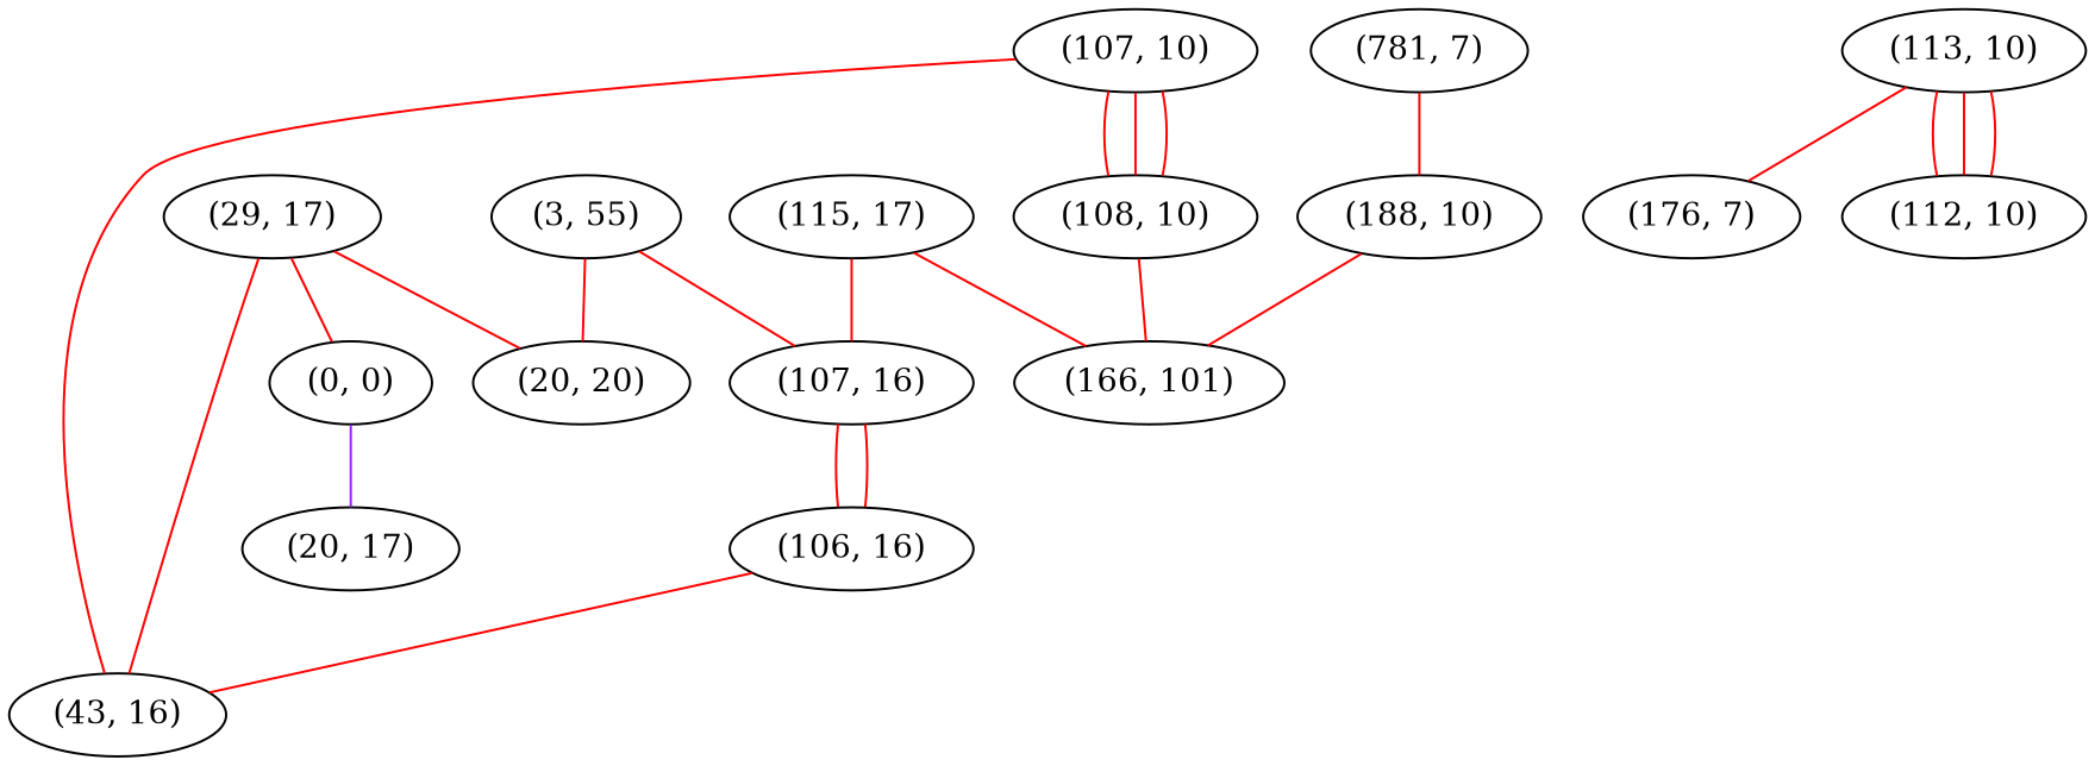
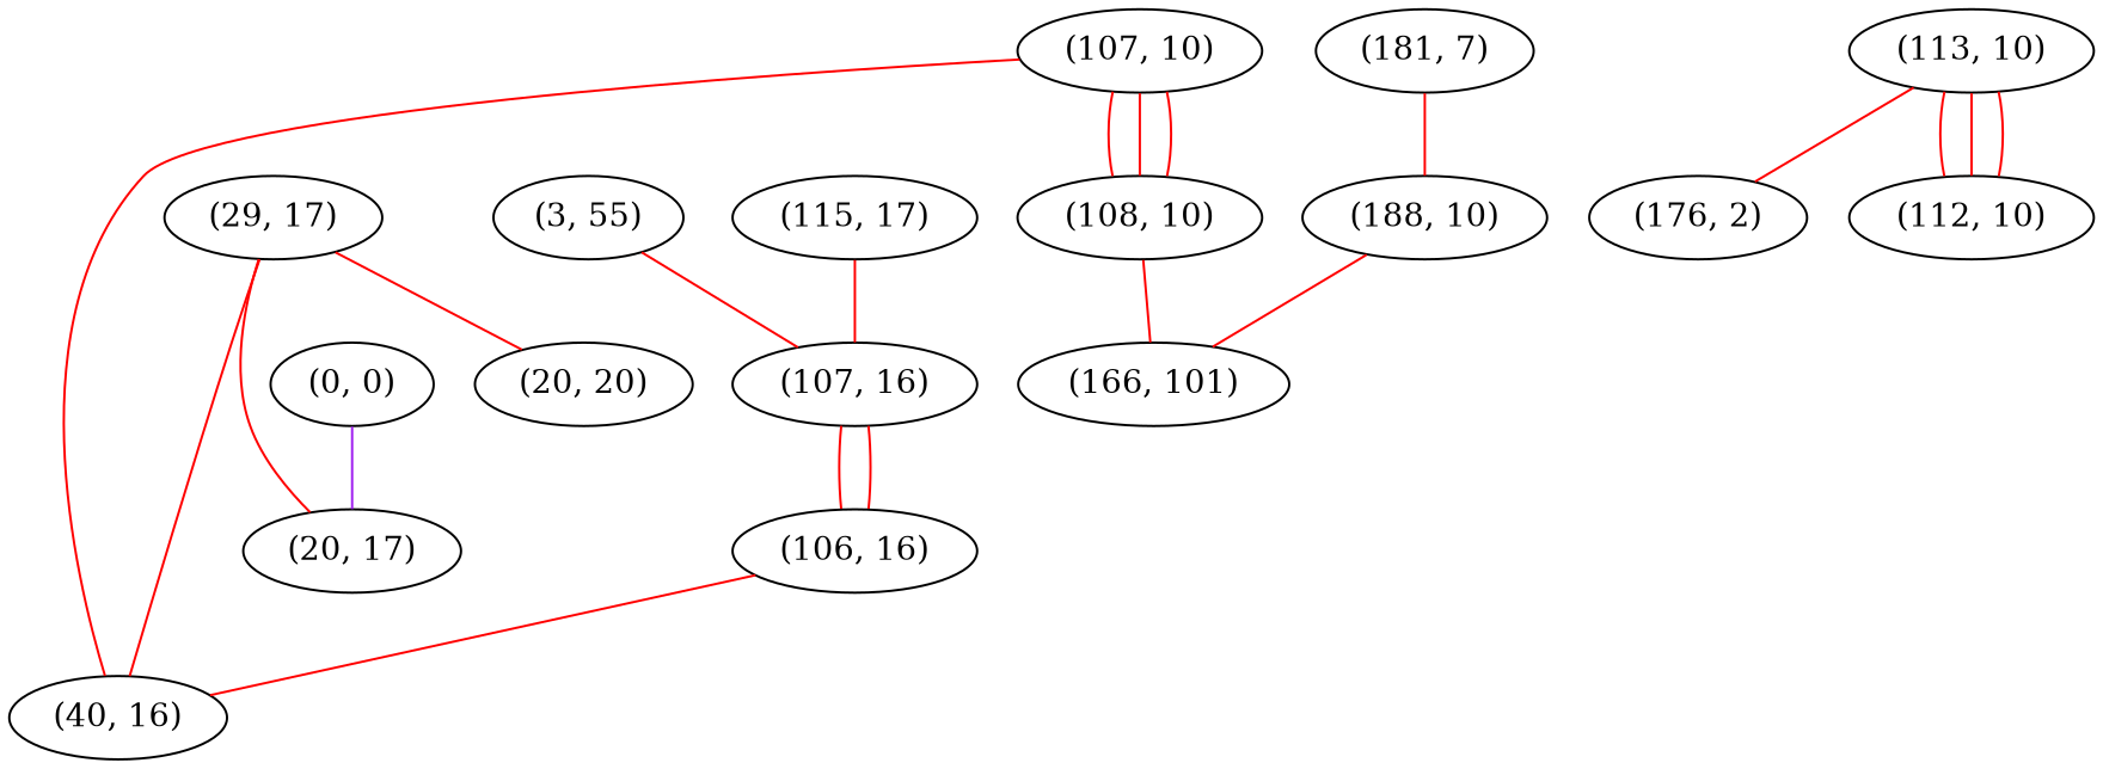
  graph {
    fontname="DejaVu Serif"
    node [fontname="DejaVu Serif"]
    edge [color=red fontname="DejaVu Serif" weight=1]
    n1 [label="(3, 55)"]
    "(107, 16)"
    "(20, 20)"
    "(106, 16)"
    "(29, 17)"
-   "(40, 16)" [label="(43, 16)"]
+   "(40, 16)"
    "(20, 17)"
    "(107, 10)"
    "(108, 10)"
    "(166, 101)"
    "(115, 17)"
    "(113, 10)"
-   "(176, 7)"
+   "(176, 7)" [label="(176, 2)"]
    "(112, 10)"
-   "(181, 7)" [label="(781, 7)"]
+   "(181, 7)"
    "(188, 10)"
    "(0, 0)"
    n1 -- "(107, 16)"
-   n1 -- "(20, 20)"
    "(107, 16)" -- "(106, 16)"
    "(107, 16)" -- "(106, 16)"
    "(106, 16)" -- "(40, 16)"
    "(29, 17)" -- "(20, 20)"
    "(29, 17)" -- "(40, 16)"
-   "(29, 17)" -- "(0, 0)"
+   "(29, 17)" -- "(20, 17)"
    "(107, 10)" -- "(40, 16)"
    "(107, 10)" -- "(108, 10)"
    "(107, 10)" -- "(108, 10)"
    "(107, 10)" -- "(108, 10)"
    "(108, 10)" -- "(166, 101)"
    "(115, 17)" -- "(107, 16)"
-   "(115, 17)" -- "(166, 101)"
    "(113, 10)" -- "(176, 7)"
    "(113, 10)" -- "(112, 10)"
    "(113, 10)" -- "(112, 10)"
    "(113, 10)" -- "(112, 10)"
    "(181, 7)" -- "(188, 10)"
    "(188, 10)" -- "(166, 101)"
    "(0, 0)" -- "(20, 17)" [color=purple weight=4]
  }
